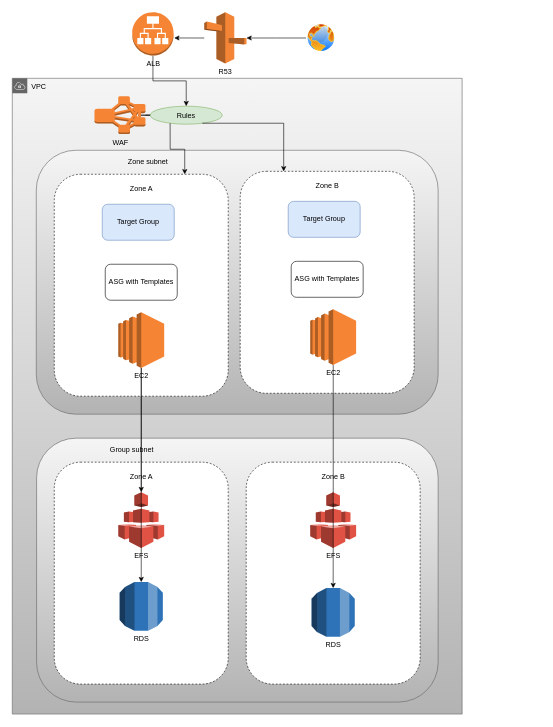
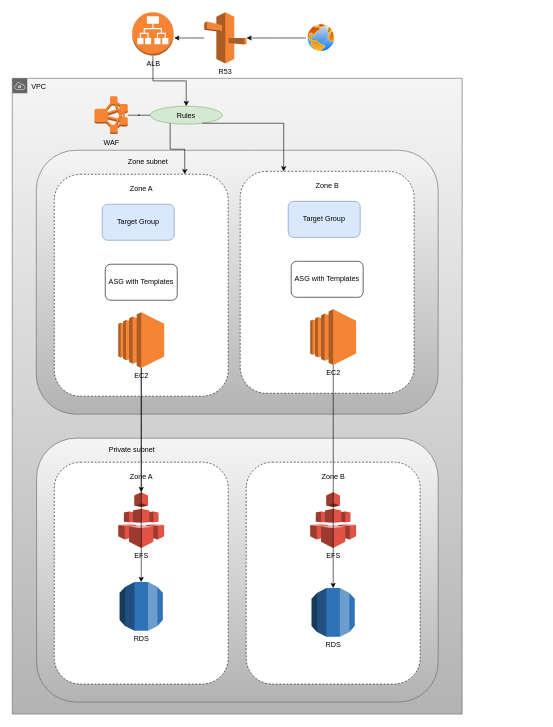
  <mxCell id="0" />
  <mxCell id="1" parent="0" />
  <mxCell id="2" value="VPC" style="points=[[0,0],[0.25,0],[0.5,0],[0.75,0],[1,0],[1,0.25],[1,0.5],[1,0.75],[1,1],[0.75,1],[0.5,1],[0.25,1],[0,1],[0,0.75],[0,0.5],[0,0.25]];outlineConnect=0;gradientColor=#b3b3b3;html=1;whiteSpace=wrap;fontSize=12;fontStyle=0;container=1;pointerEvents=0;collapsible=0;recursiveResize=0;shape=mxgraph.aws4.group;grIcon=mxgraph.aws4.group_vpc;strokeColor=#666666;fillColor=#f5f5f5;verticalAlign=top;align=left;spacingLeft=30;dashed=0;" vertex="1" parent="1"><mxGeometry x="20" y="130" width="750" height="1060" as="geometry" /></mxCell>
  <mxCell id="3" value="" style="edgeStyle=orthogonalEdgeStyle;rounded=0;orthogonalLoop=1;jettySize=auto;html=1;endArrow=none;" edge="1" parent="2" source="4" target="5"><mxGeometry relative="1" as="geometry" /></mxCell>
- <mxCell id="4" value="WAF" style="outlineConnect=0;dashed=0;verticalLabelPosition=bottom;verticalAlign=top;align=center;html=1;shape=mxgraph.aws3.emr_cluster;fillColor=#F58534;gradientColor=none;" vertex="1" parent="2"><mxGeometry x="137" y="30" width="85" height="63" as="geometry" /></mxCell>
+ <mxCell id="4" value="WAF" style="outlineConnect=0;dashed=0;verticalLabelPosition=bottom;verticalAlign=top;align=center;html=1;shape=mxgraph.aws3.emr_cluster;fillColor=#F58534;gradientColor=none;" vertex="1" parent="2"><mxGeometry x="137" y="30" width="55.5" height="63" as="geometry" /></mxCell>
  <mxCell id="5" value="Rules" style="ellipse;whiteSpace=wrap;html=1;fillColor=#d5e8d4;strokeColor=#82b366;" vertex="1" parent="2"><mxGeometry x="230" y="46.5" width="120" height="30" as="geometry" /></mxCell>
  <mxCell id="6" value="" style="group" vertex="1" connectable="0" parent="1"><mxGeometry x="60" y="320" width="840" height="440" as="geometry" /></mxCell>
  <mxCell id="7" value="" style="group" vertex="1" connectable="0" parent="6"><mxGeometry y="-70" width="670" height="440" as="geometry" /></mxCell>
  <mxCell id="8" value="" style="rounded=1;whiteSpace=wrap;html=1;fillColor=#f5f5f5;gradientColor=#b3b3b3;strokeColor=#666666;" vertex="1" parent="7"><mxGeometry width="670" height="440" as="geometry" /></mxCell>
  <mxCell id="9" value="Zone subnet" style="text;html=1;align=center;verticalAlign=middle;resizable=0;points=[];autosize=1;strokeColor=none;fillColor=none;" vertex="1" parent="7"><mxGeometry x="136.216" y="5.116" width="100" height="30" as="geometry" /></mxCell>
  <mxCell id="10" value="" style="group" vertex="1" connectable="0" parent="7"><mxGeometry x="340" y="35.12" width="290" height="370" as="geometry" /></mxCell>
  <mxCell id="11" value="" style="rounded=1;whiteSpace=wrap;html=1;dashed=1;fontSize=14;fontColor=#000000;" vertex="1" parent="10"><mxGeometry width="290" height="370" as="geometry" /></mxCell>
  <mxCell id="12" value="Zone B" style="text;html=1;align=center;verticalAlign=middle;resizable=0;points=[];autosize=1;strokeColor=none;fillColor=none;" vertex="1" parent="10"><mxGeometry x="115" y="10" width="60" height="30" as="geometry" /></mxCell>
  <mxCell id="13" value="Target Group" style="rounded=1;whiteSpace=wrap;html=1;fillColor=#dae8fc;strokeColor=#6c8ebf;" vertex="1" parent="10"><mxGeometry x="80" y="50" width="120" height="60" as="geometry" /></mxCell>
  <mxCell id="14" value="ASG with Templates" style="rounded=1;whiteSpace=wrap;html=1;" vertex="1" parent="10"><mxGeometry x="85" y="150" width="120" height="60" as="geometry" /></mxCell>
  <mxCell id="15" value="EC2" style="outlineConnect=0;dashed=0;verticalLabelPosition=bottom;verticalAlign=top;align=center;html=1;shape=mxgraph.aws3.ec2;fillColor=#F58534;gradientColor=none;" vertex="1" parent="10"><mxGeometry x="116.75" y="230" width="76.5" height="93" as="geometry" /></mxCell>
  <mxCell id="16" style="edgeStyle=orthogonalEdgeStyle;rounded=0;orthogonalLoop=1;jettySize=auto;html=1;" edge="1" parent="1" source="17" target="21"><mxGeometry relative="1" as="geometry" /></mxCell>
  <mxCell id="17" value="" style="image;aspect=fixed;perimeter=ellipsePerimeter;html=1;align=center;shadow=0;dashed=0;spacingTop=3;image=img/lib/active_directory/internet_globe.svg;" vertex="1" parent="1"><mxGeometry x="510" y="37.75" width="50" height="50" as="geometry" /></mxCell>
  <mxCell id="18" style="edgeStyle=orthogonalEdgeStyle;rounded=0;orthogonalLoop=1;jettySize=auto;html=1;" edge="1" parent="1" source="19" target="5"><mxGeometry relative="1" as="geometry" /></mxCell>
  <mxCell id="19" value="ALB" style="outlineConnect=0;dashed=0;verticalLabelPosition=bottom;verticalAlign=top;align=center;html=1;shape=mxgraph.aws3.application_load_balancer;fillColor=#F58534;gradientColor=none;" vertex="1" parent="1"><mxGeometry x="220" y="20" width="69" height="72" as="geometry" /></mxCell>
  <mxCell id="20" style="edgeStyle=orthogonalEdgeStyle;rounded=0;orthogonalLoop=1;jettySize=auto;html=1;" edge="1" parent="1" source="21"><mxGeometry relative="1" as="geometry"><mxPoint x="290" y="62.75" as="targetPoint" /></mxGeometry></mxCell>
  <mxCell id="21" value="R53" style="outlineConnect=0;dashed=0;verticalLabelPosition=bottom;verticalAlign=top;align=center;html=1;shape=mxgraph.aws3.route_53;fillColor=#F58536;gradientColor=none;" vertex="1" parent="1"><mxGeometry x="340" y="20" width="70.5" height="85.5" as="geometry" /></mxCell>
  <mxCell id="22" value="" style="group" vertex="1" connectable="0" parent="1"><mxGeometry x="60.5" y="730" width="669.5" height="440" as="geometry" /></mxCell>
  <mxCell id="23" value="" style="rounded=1;whiteSpace=wrap;html=1;fillColor=#f5f5f5;gradientColor=#b3b3b3;strokeColor=#666666;" vertex="1" parent="22"><mxGeometry width="669.5" height="440" as="geometry" /></mxCell>
- <mxCell id="24" value="Group subnet" style="text;html=1;align=center;verticalAlign=middle;resizable=0;points=[];autosize=1;strokeColor=none;fillColor=none;" vertex="1" parent="22"><mxGeometry x="108.568" y="4.302" width="100" height="30" as="geometry" /></mxCell>
+ <mxCell id="24" value="Private subnet" style="text;html=1;align=center;verticalAlign=middle;resizable=0;points=[];autosize=1;strokeColor=none;fillColor=none;" vertex="1" parent="22"><mxGeometry x="108.568" y="4.302" width="100" height="30" as="geometry" /></mxCell>
  <mxCell id="25" value="" style="group" vertex="1" connectable="0" parent="22"><mxGeometry x="29.5" y="40" width="290" height="370" as="geometry" /></mxCell>
  <mxCell id="26" value="" style="rounded=1;whiteSpace=wrap;html=1;dashed=1;fontSize=14;fontColor=#000000;container=0;" vertex="1" parent="25"><mxGeometry width="290" height="370" as="geometry" /></mxCell>
  <mxCell id="27" value="Zone A" style="text;html=1;align=center;verticalAlign=middle;resizable=0;points=[];autosize=1;strokeColor=none;fillColor=none;" vertex="1" parent="25"><mxGeometry x="115" y="10" width="60" height="30" as="geometry" /></mxCell>
  <mxCell id="28" value="EFS" style="outlineConnect=0;dashed=0;verticalLabelPosition=bottom;verticalAlign=top;align=center;html=1;shape=mxgraph.aws3.efs;fillColor=#E05243;gradientColor=none;" vertex="1" parent="25"><mxGeometry x="106.75" y="50" width="76.5" height="93" as="geometry" /></mxCell>
  <mxCell id="29" value="RDS" style="outlineConnect=0;dashed=0;verticalLabelPosition=bottom;verticalAlign=top;align=center;html=1;shape=mxgraph.aws3.rds;fillColor=#2E73B8;gradientColor=none;" vertex="1" parent="25"><mxGeometry x="109" y="200" width="72" height="81" as="geometry" /></mxCell>
  <mxCell id="30" value="" style="group" vertex="1" connectable="0" parent="22"><mxGeometry x="349.5" y="40" width="290" height="370" as="geometry" /></mxCell>
  <mxCell id="31" value="" style="rounded=1;whiteSpace=wrap;html=1;dashed=1;fontSize=14;fontColor=#000000;container=0;" vertex="1" parent="30"><mxGeometry width="290" height="370" as="geometry" /></mxCell>
  <mxCell id="32" value="Zone B" style="text;html=1;align=center;verticalAlign=middle;resizable=0;points=[];autosize=1;strokeColor=none;fillColor=none;" vertex="1" parent="30"><mxGeometry x="115" y="10" width="60" height="30" as="geometry" /></mxCell>
  <mxCell id="33" value="EFS" style="outlineConnect=0;dashed=0;verticalLabelPosition=bottom;verticalAlign=top;align=center;html=1;shape=mxgraph.aws3.efs;fillColor=#E05243;gradientColor=none;" vertex="1" parent="30"><mxGeometry x="106.75" y="50" width="76.5" height="93" as="geometry" /></mxCell>
  <mxCell id="34" value="RDS" style="outlineConnect=0;dashed=0;verticalLabelPosition=bottom;verticalAlign=top;align=center;html=1;shape=mxgraph.aws3.rds;fillColor=#2E73B8;gradientColor=none;" vertex="1" parent="30"><mxGeometry x="109" y="210" width="72" height="81" as="geometry" /></mxCell>
  <mxCell id="35" value="" style="group" vertex="1" connectable="0" parent="1"><mxGeometry x="90" y="290" width="290" height="370" as="geometry" /></mxCell>
  <mxCell id="36" value="" style="rounded=1;whiteSpace=wrap;html=1;dashed=1;fontSize=14;fontColor=#000000;" vertex="1" parent="35"><mxGeometry width="290" height="370" as="geometry" /></mxCell>
  <mxCell id="37" value="Zone A" style="text;html=1;align=center;verticalAlign=middle;resizable=0;points=[];autosize=1;strokeColor=none;fillColor=none;" vertex="1" parent="35"><mxGeometry x="115" y="10" width="60" height="30" as="geometry" /></mxCell>
  <mxCell id="38" value="Target Group" style="rounded=1;whiteSpace=wrap;html=1;fillColor=#dae8fc;strokeColor=#6c8ebf;" vertex="1" parent="35"><mxGeometry x="80" y="50" width="120" height="60" as="geometry" /></mxCell>
  <mxCell id="39" value="ASG with Templates" style="rounded=1;whiteSpace=wrap;html=1;" vertex="1" parent="35"><mxGeometry x="85" y="150" width="120" height="60" as="geometry" /></mxCell>
  <mxCell id="40" value="EC2" style="outlineConnect=0;dashed=0;verticalLabelPosition=bottom;verticalAlign=top;align=center;html=1;shape=mxgraph.aws3.ec2;fillColor=#F58534;gradientColor=none;" vertex="1" parent="35"><mxGeometry x="106.75" y="230" width="76.5" height="93" as="geometry" /></mxCell>
  <mxCell id="41" style="edgeStyle=orthogonalEdgeStyle;rounded=0;orthogonalLoop=1;jettySize=auto;html=1;" edge="1" parent="1" source="40" target="28"><mxGeometry relative="1" as="geometry" /></mxCell>
  <mxCell id="42" style="edgeStyle=orthogonalEdgeStyle;rounded=0;orthogonalLoop=1;jettySize=auto;html=1;" edge="1" parent="1" source="40" target="29"><mxGeometry relative="1" as="geometry" /></mxCell>
  <mxCell id="43" style="edgeStyle=orthogonalEdgeStyle;rounded=0;orthogonalLoop=1;jettySize=auto;html=1;" edge="1" parent="1" source="15" target="34"><mxGeometry relative="1" as="geometry" /></mxCell>
  <mxCell id="44" style="edgeStyle=orthogonalEdgeStyle;rounded=0;orthogonalLoop=1;jettySize=auto;html=1;exitX=0.25;exitY=1;exitDx=0;exitDy=0;entryX=0.75;entryY=0;entryDx=0;entryDy=0;" edge="1" parent="1" source="5" target="36"><mxGeometry relative="1" as="geometry" /></mxCell>
  <mxCell id="45" style="edgeStyle=orthogonalEdgeStyle;rounded=0;orthogonalLoop=1;jettySize=auto;html=1;exitX=0.75;exitY=1;exitDx=0;exitDy=0;entryX=0.25;entryY=0;entryDx=0;entryDy=0;" edge="1" parent="1" source="5" target="11"><mxGeometry relative="1" as="geometry" /></mxCell>
